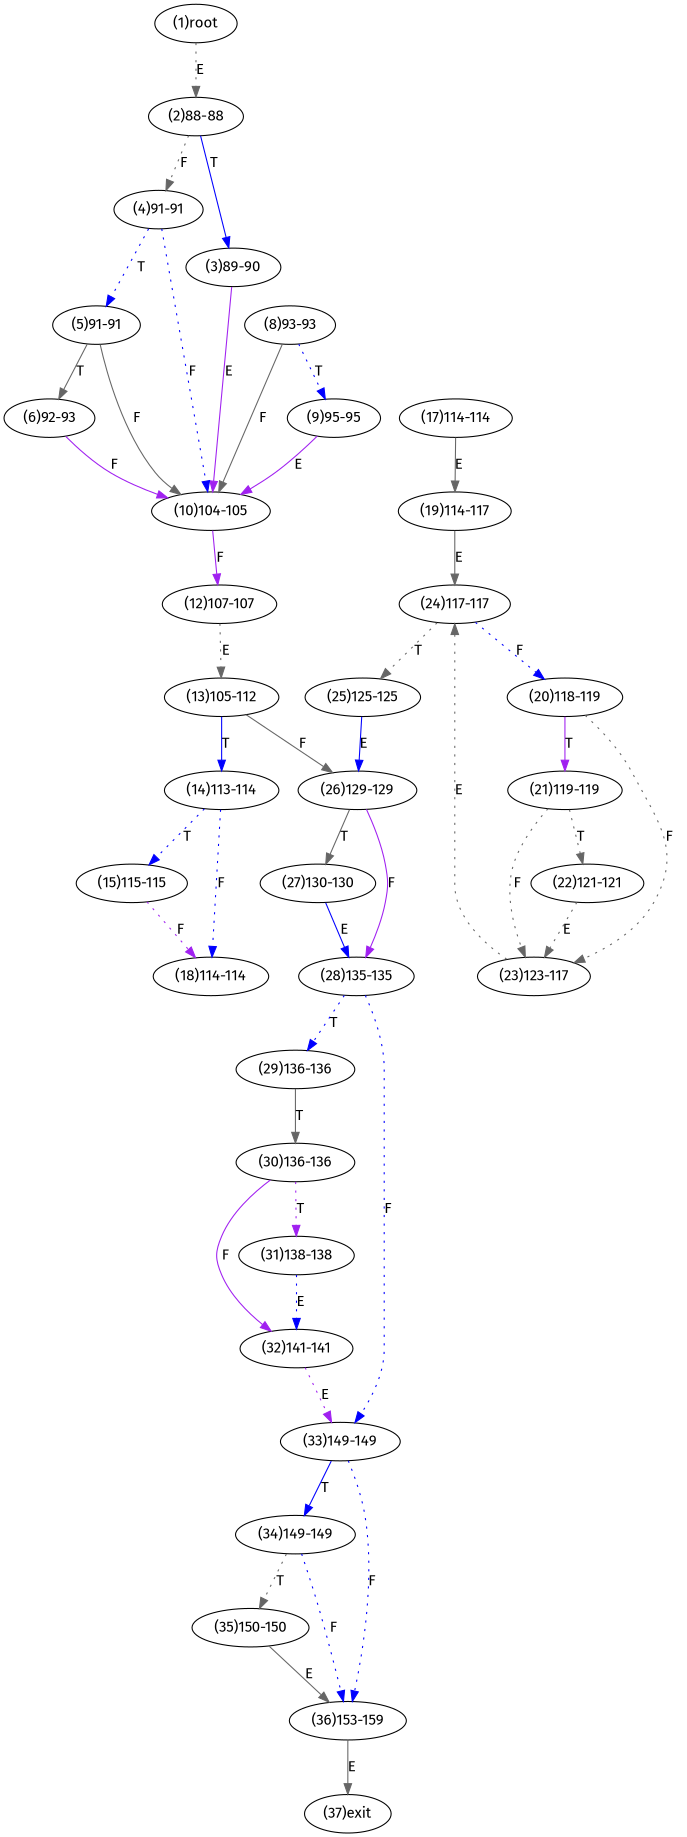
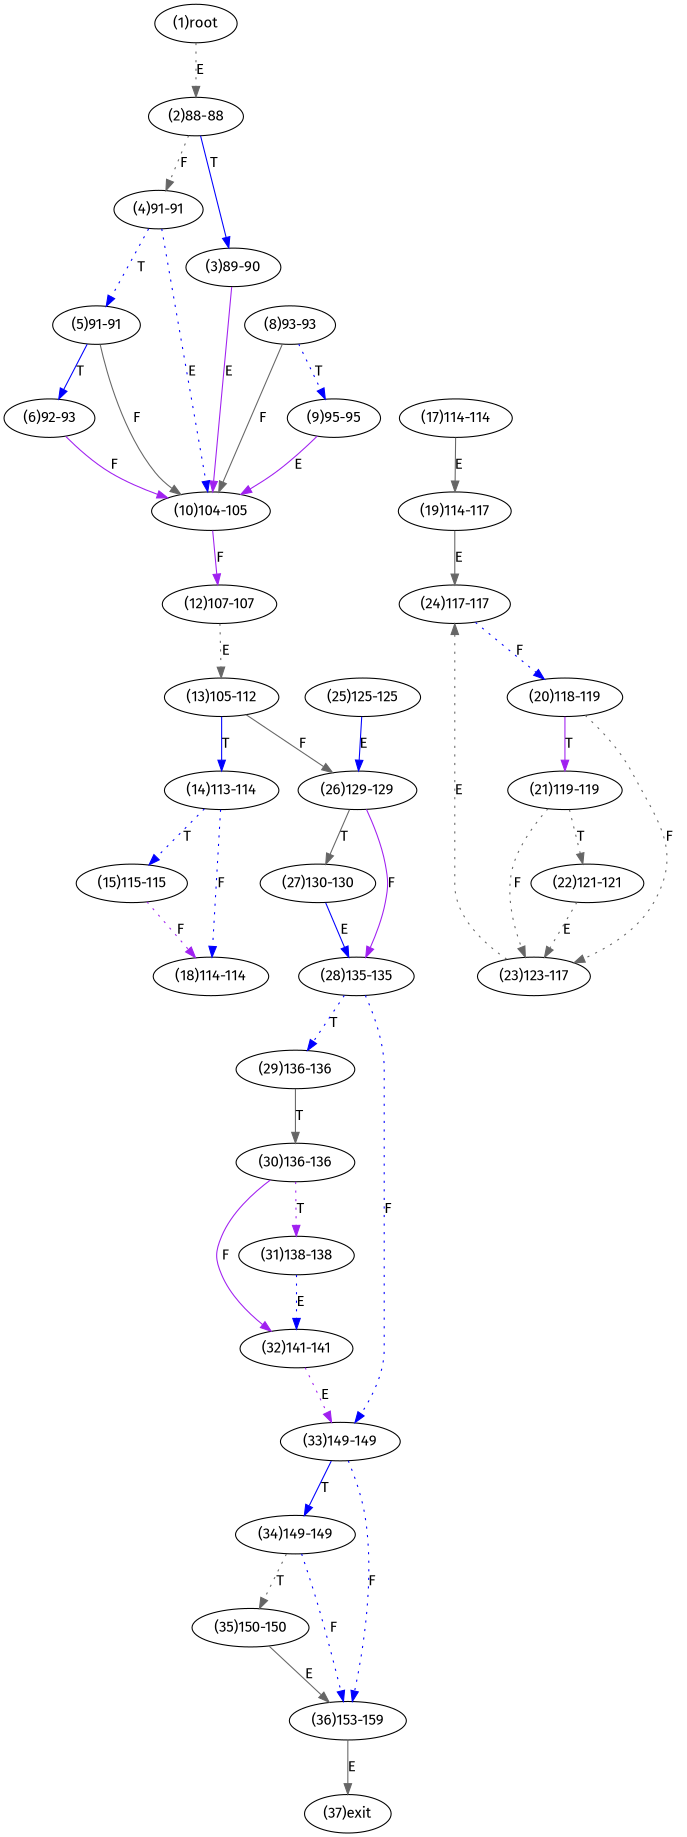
  digraph {
    fontname="Fira Sans"
    node [fontname="Fira Sans"]
    edge [color=gray40 fontname="Fira Sans" style=dotted]
    n1 [label="(1)root"]
    n2 [label="(2)88-88"]
    n3 [label="(3)89-90"]
    n4 [label="(4)91-91"]
    n5 [label="(10)104-105"]
    n6 [label="(5)91-91"]
    n7 [label="(12)107-107"]
    n8 [label="(6)92-93"]
    n9 [label="(8)93-93"]
    n10 [label="(9)95-95"]
    n11 [label="(13)105-112"]
    n12 [label="(14)113-114"]
    n13 [label="(26)129-129"]
    n14 [label="(15)115-115"]
    n15 [label="(18)114-114"]
    n16 [label="(27)130-130"]
    n17 [label="(28)135-135"]
    n18 [label="(17)114-114"]
    n19 [label="(19)114-117"]
    n20 [label="(24)117-117"]
    n21 [label="(20)118-119"]
    n22 [label="(25)125-125"]
    n23 [label="(21)119-119"]
    n24 [label="(23)123-117"]
    n25 [label="(22)121-121"]
    n26 [label="(29)136-136"]
    n27 [label="(33)149-149"]
    n28 [label="(30)136-136"]
    n29 [label="(32)141-141"]
    n30 [label="(31)138-138"]
    n31 [label="(34)149-149"]
    n32 [label="(36)153-159"]
    n33 [label="(35)150-150"]
    n34 [label="(37)exit"]
    n1 -> n2 [label=E]
    n2 -> n3 [color=blue label=T style=solid]
    n2 -> n4 [label=F]
    n3 -> n5 [color=purple label=E style=solid]
-   n4 -> n5 [color=blue label=F]
+   n4 -> n5 [color=blue label=E]
    n4 -> n6 [color=blue label=T]
    n5 -> n7 [color=purple label=F style=solid]
    n6 -> n5 [label=F style=solid]
-   n6 -> n8 [label=T style=solid]
+   n6 -> n8 [color=blue label=T style=solid]
    n7 -> n11 [label=E]
    n8 -> n5 [color=purple label=F style=solid]
    n9 -> n5 [label=F style=solid]
    n9 -> n10 [color=blue label=T]
    n10 -> n5 [color=purple label=E style=solid]
    n11 -> n12 [color=blue label=T style=solid]
    n11 -> n13 [label=F style=solid]
    n12 -> n14 [color=blue label=T]
    n12 -> n15 [color=blue label=F]
    n13 -> n16 [label=T style=solid]
    n13 -> n17 [color=purple label=F style=solid]
    n14 -> n15 [color=purple label=F]
    n16 -> n17 [color=blue label=E style=solid]
    n17 -> n26 [color=blue label=T]
    n17 -> n27 [color=blue label=F]
    n18 -> n19 [label=E style=solid]
    n19 -> n20 [label=E style=solid]
    n20 -> n21 [color=blue label=F]
-   n20 -> n22 [label=T]
    n21 -> n23 [color=purple label=T style=solid]
    n21 -> n24 [label=F]
    n22 -> n13 [color=blue label=E style=solid]
    n23 -> n24 [label=F]
    n23 -> n25 [label=T]
    n24 -> n20 [label=E]
    n25 -> n24 [label=E]
    n26 -> n28 [label=T style=solid]
    n27 -> n31 [color=blue label=T style=solid]
    n27 -> n32 [color=blue label=F]
    n28 -> n29 [color=purple label=F style=solid]
    n28 -> n30 [color=purple label=T]
    n29 -> n27 [color=purple label=E]
    n30 -> n29 [color=blue label=E]
    n31 -> n32 [color=blue label=F]
    n31 -> n33 [label=T]
    n32 -> n34 [label=E style=solid]
    n33 -> n32 [label=E style=solid]
  }
